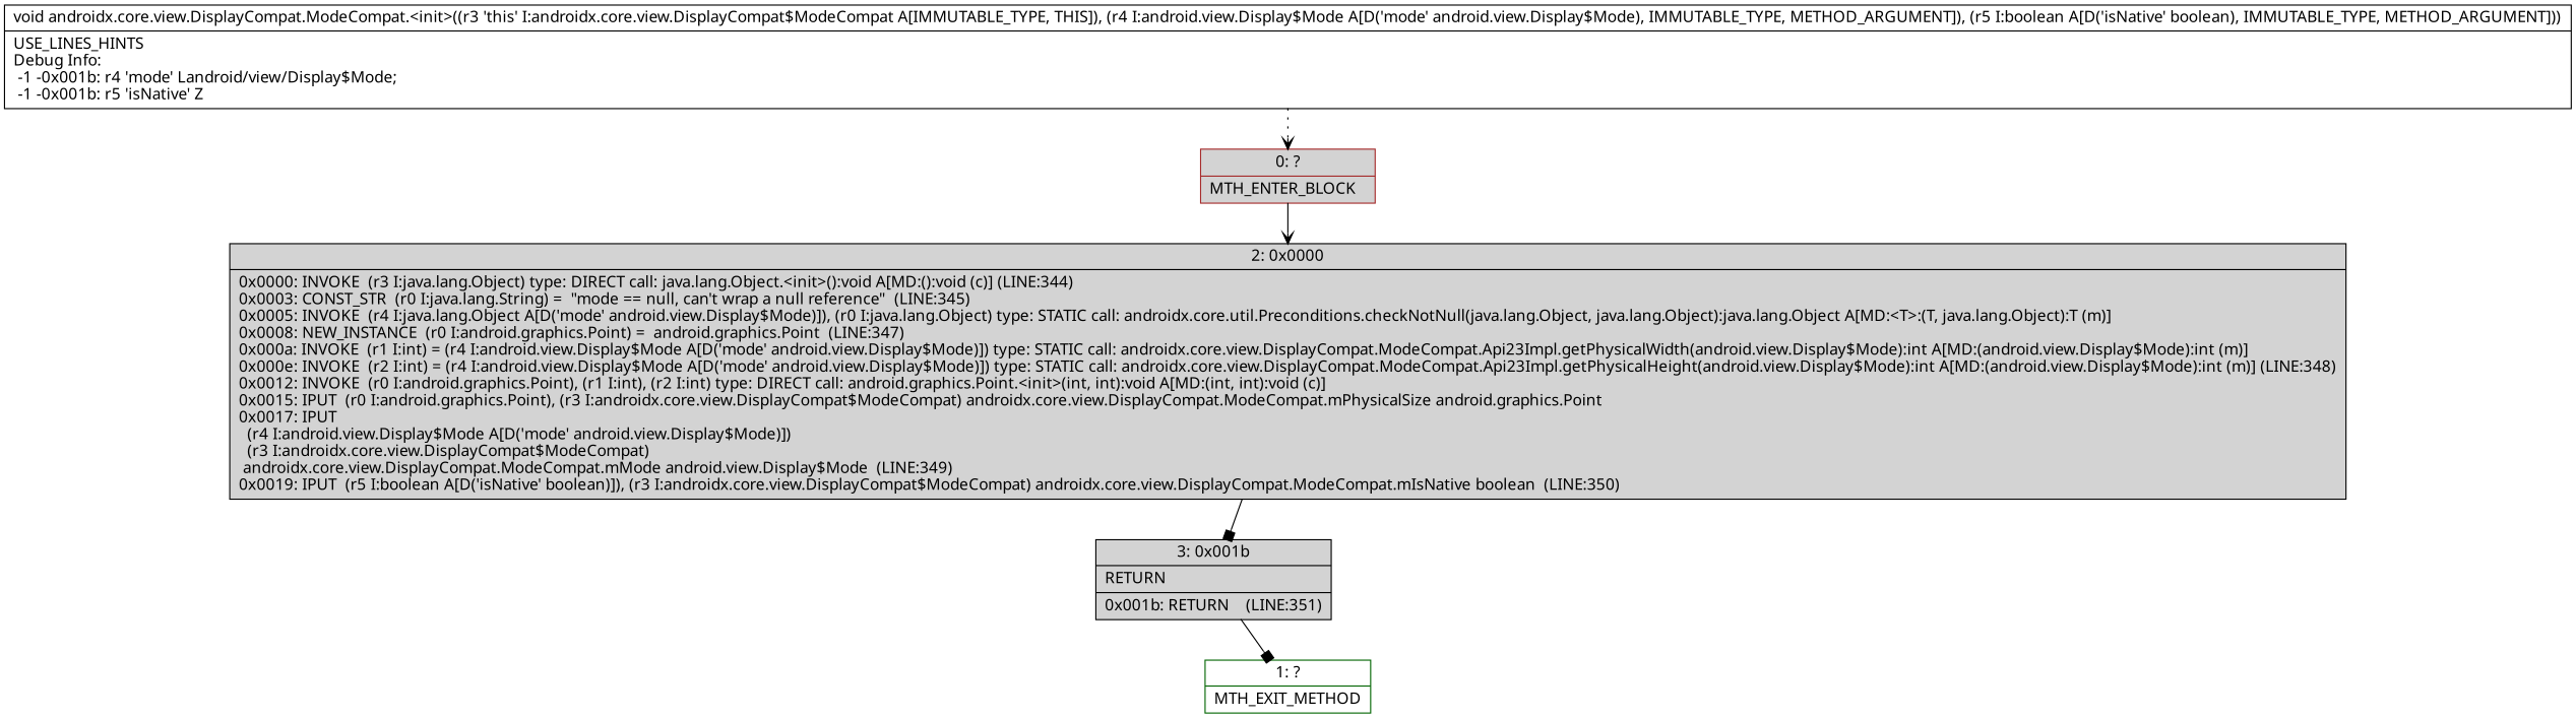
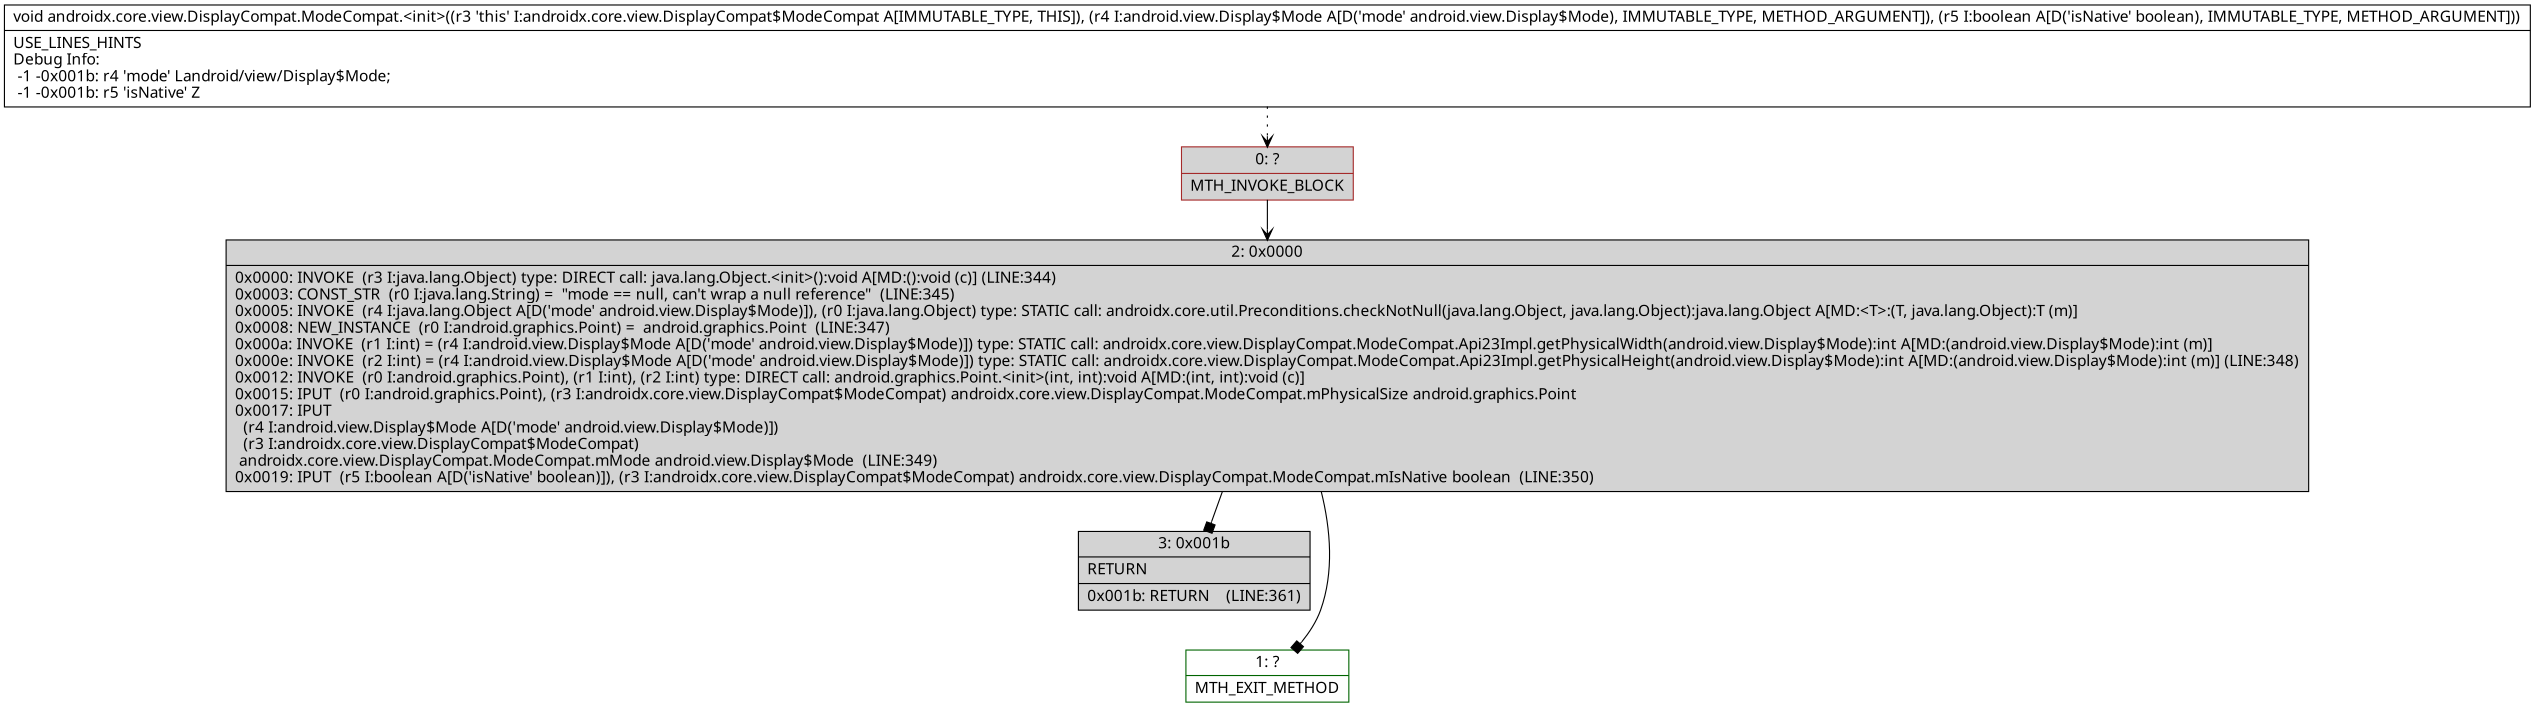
  digraph {
    fontname="Noto Sans"
    node [color=black fillcolor=lightgrey fontname="Noto Sans" shape=record style=filled]
    edge [arrowhead=vee fontname="Noto Sans" style=solid]
-   n1 [color=brown label="{0\:\ ?|MTH_ENTER_BLOCK\l}"]
+   n1 [color=brown label="{0\:\ ?|MTH_INVOKE_BLOCK\l}"]
    n2 [label="{2\:\ 0x0000|0x0000: INVOKE  (r3 I:java.lang.Object) type: DIRECT call: java.lang.Object.\<init\>():void A[MD:():void (c)] (LINE:344)\l0x0003: CONST_STR  (r0 I:java.lang.String) =  \"mode == null, can't wrap a null reference\"  (LINE:345)\l0x0005: INVOKE  (r4 I:java.lang.Object A[D('mode' android.view.Display$Mode)]), (r0 I:java.lang.Object) type: STATIC call: androidx.core.util.Preconditions.checkNotNull(java.lang.Object, java.lang.Object):java.lang.Object A[MD:\<T\>:(T, java.lang.Object):T (m)]\l0x0008: NEW_INSTANCE  (r0 I:android.graphics.Point) =  android.graphics.Point  (LINE:347)\l0x000a: INVOKE  (r1 I:int) = (r4 I:android.view.Display$Mode A[D('mode' android.view.Display$Mode)]) type: STATIC call: androidx.core.view.DisplayCompat.ModeCompat.Api23Impl.getPhysicalWidth(android.view.Display$Mode):int A[MD:(android.view.Display$Mode):int (m)]\l0x000e: INVOKE  (r2 I:int) = (r4 I:android.view.Display$Mode A[D('mode' android.view.Display$Mode)]) type: STATIC call: androidx.core.view.DisplayCompat.ModeCompat.Api23Impl.getPhysicalHeight(android.view.Display$Mode):int A[MD:(android.view.Display$Mode):int (m)] (LINE:348)\l0x0012: INVOKE  (r0 I:android.graphics.Point), (r1 I:int), (r2 I:int) type: DIRECT call: android.graphics.Point.\<init\>(int, int):void A[MD:(int, int):void (c)]\l0x0015: IPUT  (r0 I:android.graphics.Point), (r3 I:androidx.core.view.DisplayCompat$ModeCompat) androidx.core.view.DisplayCompat.ModeCompat.mPhysicalSize android.graphics.Point \l0x0017: IPUT  \l  (r4 I:android.view.Display$Mode A[D('mode' android.view.Display$Mode)])\l  (r3 I:androidx.core.view.DisplayCompat$ModeCompat)\l androidx.core.view.DisplayCompat.ModeCompat.mMode android.view.Display$Mode  (LINE:349)\l0x0019: IPUT  (r5 I:boolean A[D('isNative' boolean)]), (r3 I:androidx.core.view.DisplayCompat$ModeCompat) androidx.core.view.DisplayCompat.ModeCompat.mIsNative boolean  (LINE:350)\l}"]
-   n3 [label="{3\:\ 0x001b|RETURN\l|0x001b: RETURN    (LINE:351)\l}"]
+   n3 [label="{3\:\ 0x001b|RETURN\l|0x001b: RETURN    (LINE:361)\l}"]
    n4 [color=darkgreen fillcolor=white label="{1\:\ ?|MTH_EXIT_METHOD\l}"]
    n5 [fillcolor=white label="{void androidx.core.view.DisplayCompat.ModeCompat.\<init\>((r3 'this' I:androidx.core.view.DisplayCompat$ModeCompat A[IMMUTABLE_TYPE, THIS]), (r4 I:android.view.Display$Mode A[D('mode' android.view.Display$Mode), IMMUTABLE_TYPE, METHOD_ARGUMENT]), (r5 I:boolean A[D('isNative' boolean), IMMUTABLE_TYPE, METHOD_ARGUMENT]))  | USE_LINES_HINTS\lDebug Info:\l  \-1 \-0x001b: r4 'mode' Landroid\/view\/Display$Mode;\l  \-1 \-0x001b: r5 'isNative' Z\l}"]
    n1 -> n2
    n2 -> n3 [arrowhead=box]
-   n3 -> n4 [arrowhead=box]
+   n2 -> n4 [arrowhead=box]
    n5 -> n1 [style=dotted]
  }
